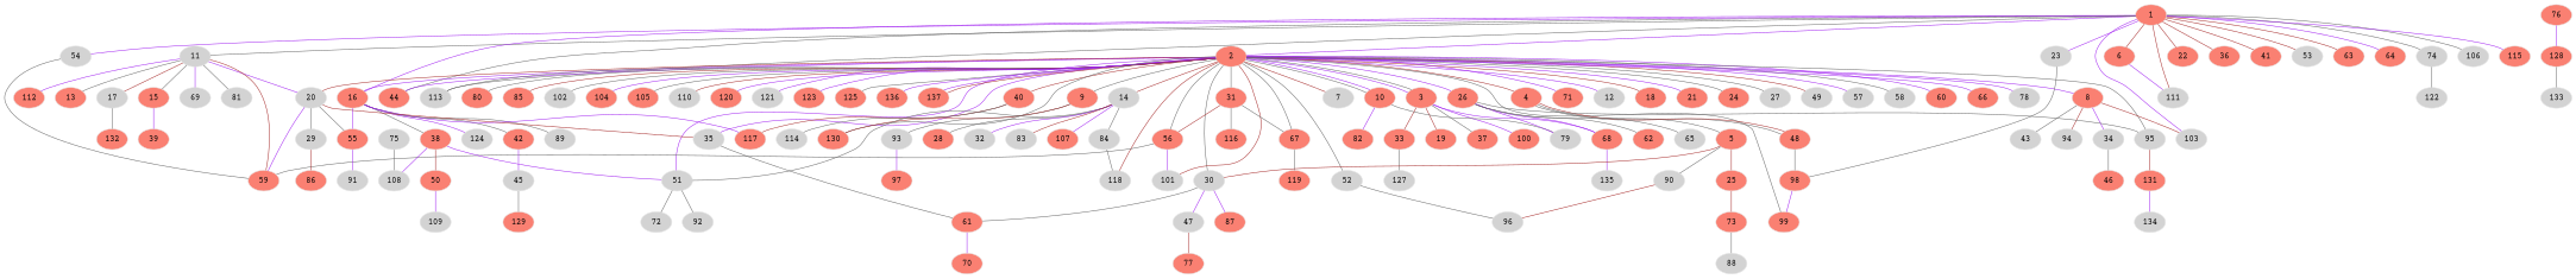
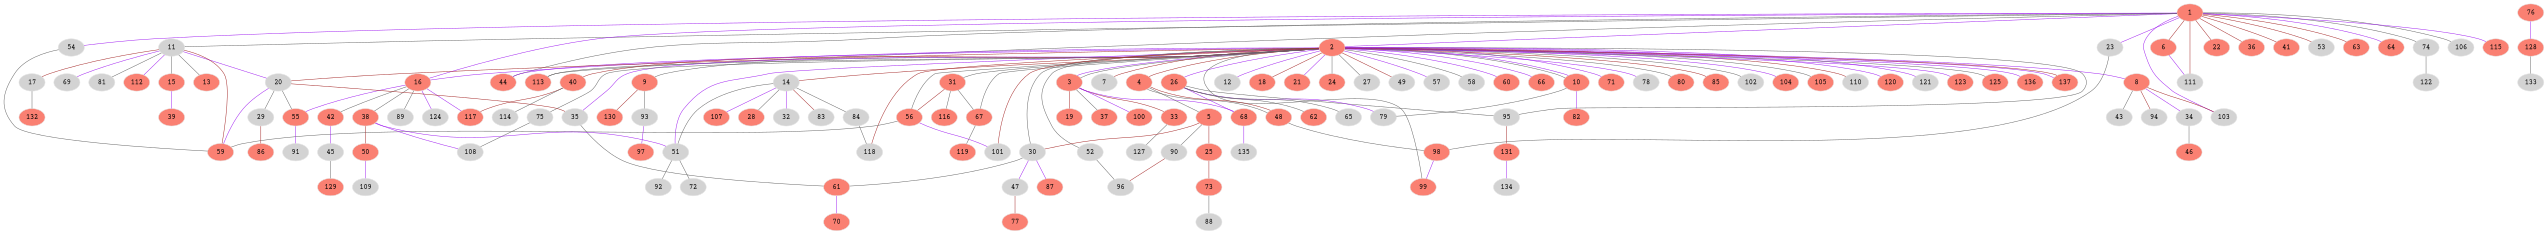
  graph {
    fontname="Courier Prime"
    node [color=gray90 fillcolor=salmon fontname="Courier Prime" style=filled]
    edge [color=gray40 fontname="Courier Prime"]
    1
    2
    6
    11 [fillcolor=lightgrey]
    16
    22
    23 [fillcolor=lightgrey]
    36
    41
    44
    53 [fillcolor=lightgrey]
    54 [fillcolor=lightgrey]
    63
    64
    74 [fillcolor=lightgrey]
    103 [fillcolor=lightgrey]
    106 [fillcolor=lightgrey]
    111 [fillcolor=lightgrey]
-   113 [fillcolor=lightgrey]
+   113
    115
    3
    4
    7 [fillcolor=lightgrey]
    8
    9
    10
    12 [fillcolor=lightgrey]
    14 [fillcolor=lightgrey]
    18
    20 [fillcolor=lightgrey]
    21
    24
    26
    27 [fillcolor=lightgrey]
    30 [fillcolor=lightgrey]
    31
    35 [fillcolor=lightgrey]
    40
    49 [fillcolor=lightgrey]
    51 [fillcolor=lightgrey]
    52 [fillcolor=lightgrey]
    56
    57 [fillcolor=lightgrey]
    58 [fillcolor=lightgrey]
    60
    66
    67
    71
    75 [fillcolor=lightgrey]
    78 [fillcolor=lightgrey]
    80
    85
    95 [fillcolor=lightgrey]
    99
    101 [fillcolor=lightgrey]
    102 [fillcolor=lightgrey]
    104
    105
    110 [fillcolor=lightgrey]
    118 [fillcolor=lightgrey]
    120
    121 [fillcolor=lightgrey]
    123
    125
    136
    137
    13
    15
    17 [fillcolor=lightgrey]
    59
    69 [fillcolor=lightgrey]
    81 [fillcolor=lightgrey]
    112
    38
    42
    55
    89 [fillcolor=lightgrey]
    117
    124 [fillcolor=lightgrey]
    98
    122 [fillcolor=lightgrey]
    19
    33
    37
    68
    100
    5
    48
    34 [fillcolor=lightgrey]
    43 [fillcolor=lightgrey]
    94 [fillcolor=lightgrey]
    93 [fillcolor=lightgrey]
    130
    79 [fillcolor=lightgrey]
    82
    28
    32 [fillcolor=lightgrey]
    83 [fillcolor=lightgrey]
    84 [fillcolor=lightgrey]
    107
    29 [fillcolor=lightgrey]
    62
    65 [fillcolor=lightgrey]
    47 [fillcolor=lightgrey]
    61
    87
    116
    114 [fillcolor=lightgrey]
    72 [fillcolor=lightgrey]
    92 [fillcolor=lightgrey]
    96 [fillcolor=lightgrey]
    119
    108 [fillcolor=lightgrey]
    131
    127 [fillcolor=lightgrey]
    135 [fillcolor=lightgrey]
    25
    90 [fillcolor=lightgrey]
    73
    46
    76
    128
    97
    39
    132
    50
    45 [fillcolor=lightgrey]
    91 [fillcolor=lightgrey]
    86
    88 [fillcolor=lightgrey]
    77
    70
    109 [fillcolor=lightgrey]
    129
    133 [fillcolor=lightgrey]
    134 [fillcolor=lightgrey]
    1 -- 2 [color=purple]
    1 -- 6 [color=brown]
    1 -- 11
    1 -- 16 [color=purple]
    1 -- 22 [color=brown]
    1 -- 23 [color=purple]
    1 -- 36 [color=brown]
    1 -- 41 [color=brown]
    1 -- 44
    1 -- 53 [color=brown]
    1 -- 54 [color=purple]
    1 -- 63 [color=brown]
    1 -- 64 [color=purple]
    1 -- 74
    1 -- 103 [color=purple]
    1 -- 106
    1 -- 111 [color=brown]
    1 -- 113
    1 -- 115 [color=purple]
    2 -- 16 [color=purple]
    2 -- 44 [color=purple]
    2 -- 113
    2 -- 3 [color=purple]
    2 -- 3
    2 -- 4 [color=brown]
    2 -- 7 [color=brown]
    2 -- 8 [color=purple]
    2 -- 9
    2 -- 10
    2 -- 10 [color=purple]
    2 -- 12 [color=purple]
    2 -- 14 [color=brown]
    2 -- 18 [color=brown]
    2 -- 20 [color=brown]
    2 -- 21 [color=purple]
    2 -- 24
    2 -- 26 [color=purple]
    2 -- 27
    2 -- 30
    2 -- 31
    2 -- 35 [color=purple]
    2 -- 40 [color=brown]
    2 -- 49 [color=brown]
    2 -- 51 [color=purple]
    2 -- 52
    2 -- 56
    2 -- 57 [color=purple]
    2 -- 58
    2 -- 60 [color=purple]
    2 -- 66 [color=purple]
    2 -- 67
    2 -- 71 [color=purple]
-   2 -- 130
+   2 -- 75
    2 -- 78 [color=purple]
    2 -- 80
    2 -- 85 [color=brown]
    2 -- 95
    2 -- 99
    2 -- 101 [color=brown]
    2 -- 102
    2 -- 104 [color=purple]
    2 -- 105
    2 -- 110 [color=brown]
    2 -- 118 [color=brown]
    2 -- 120 [color=purple]
    2 -- 121 [color=purple]
    2 -- 123 [color=purple]
    2 -- 125
    2 -- 136 [color=purple]
    2 -- 137 [color=purple]
    2 -- 137 [color=brown]
    6 -- 111 [color=purple]
    11 -- 20 [color=purple]
    11 -- 13
    11 -- 15
    11 -- 17 [color=brown]
    11 -- 59 [color=brown]
    11 -- 69 [color=purple]
    11 -- 81
    11 -- 112 [color=purple]
    16 -- 38
    16 -- 42
    16 -- 55 [color=purple]
    16 -- 89
    16 -- 117 [color=purple]
    16 -- 124 [color=purple]
    23 -- 98
    54 -- 59
    74 -- 122
    3 -- 19 [color=brown]
    3 -- 33 [color=brown]
    3 -- 37
    3 -- 68 [color=purple]
    3 -- 100 [color=purple]
    4 -- 5
    4 -- 48
    4 -- 48 [color=brown]
    8 -- 103 [color=brown]
    8 -- 34 [color=purple]
    8 -- 43
    8 -- 94 [color=brown]
    9 -- 93
    9 -- 130 [color=brown]
    10 -- 79
    10 -- 82 [color=purple]
    14 -- 51
    14 -- 28
    14 -- 32 [color=purple]
    14 -- 83 [color=brown]
    14 -- 84
    14 -- 107 [color=purple]
    20 -- 35 [color=brown]
    20 -- 59 [color=purple]
    20 -- 55
    20 -- 29
    26 -- 95
    26 -- 68 [color=purple]
    26 -- 79 [color=purple]
    26 -- 62
    26 -- 65
    30 -- 47 [color=purple]
    30 -- 61
    30 -- 87 [color=purple]
    31 -- 56 [color=brown]
    31 -- 67
    31 -- 116
    35 -- 61
    40 -- 117 [color=brown]
    40 -- 114
    51 -- 72
    51 -- 92
    52 -- 96
    56 -- 101 [color=purple]
    56 -- 59
    67 -- 119
    75 -- 108
    95 -- 131 [color=brown]
    15 -- 39 [color=purple]
    17 -- 132
    38 -- 51 [color=purple]
    38 -- 108 [color=purple]
    38 -- 50 [color=brown]
    42 -- 45 [color=purple]
    55 -- 91 [color=purple]
    98 -- 99 [color=purple]
    33 -- 127
    68 -- 135 [color=purple]
    5 -- 30 [color=brown]
    5 -- 25 [color=brown]
    5 -- 90
    48 -- 98
    34 -- 46
    93 -- 97 [color=purple]
    84 -- 118
    29 -- 86 [color=brown]
    47 -- 77 [color=brown]
    61 -- 70 [color=purple]
    131 -- 134 [color=purple]
    25 -- 73 [color=brown]
    90 -- 96 [color=brown]
    73 -- 88
    76 -- 128 [color=purple]
    128 -- 133
    50 -- 109 [color=purple]
    45 -- 129
  }
